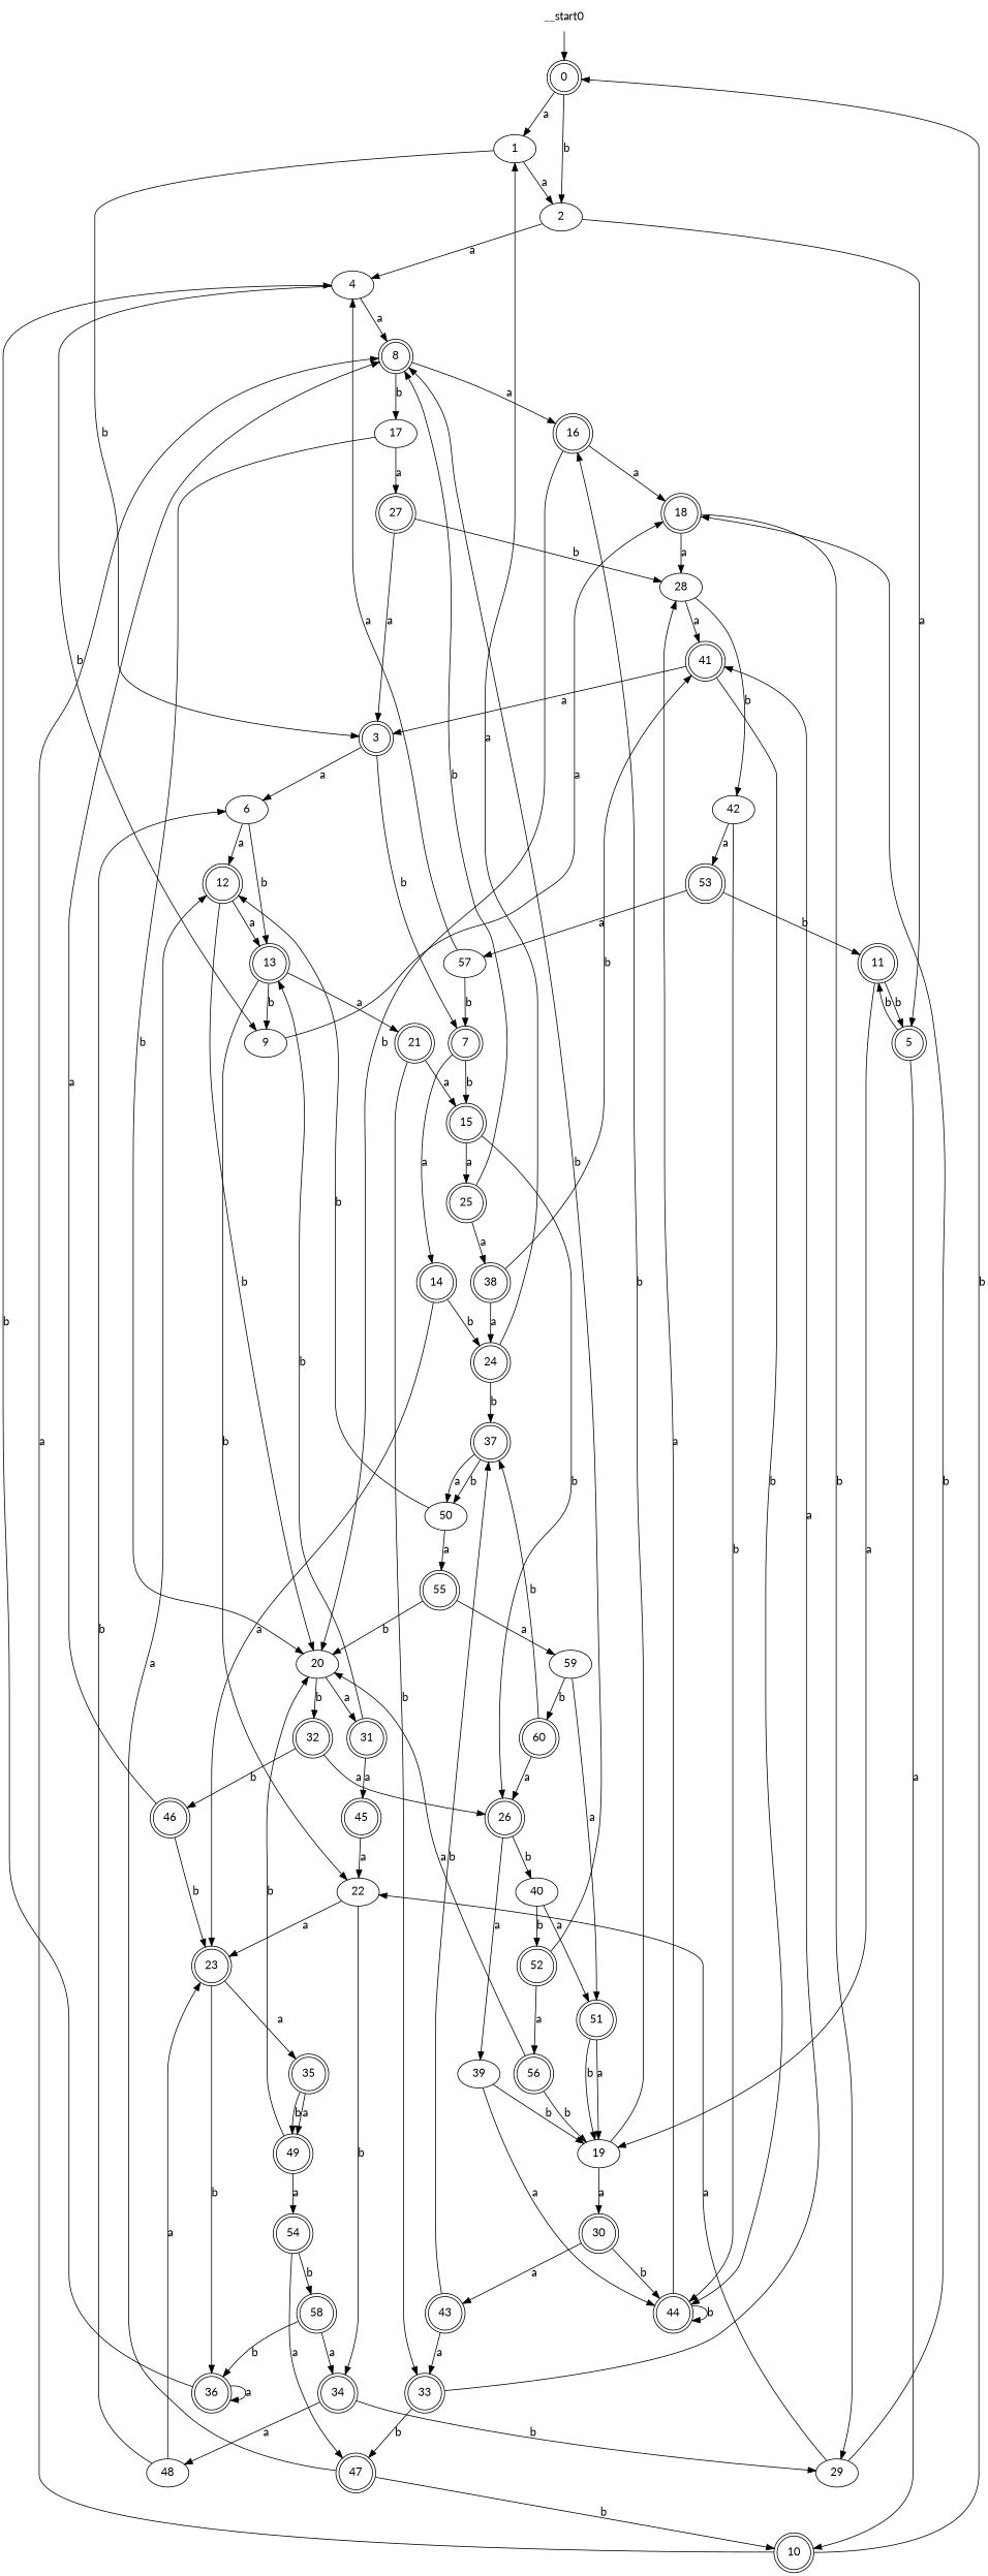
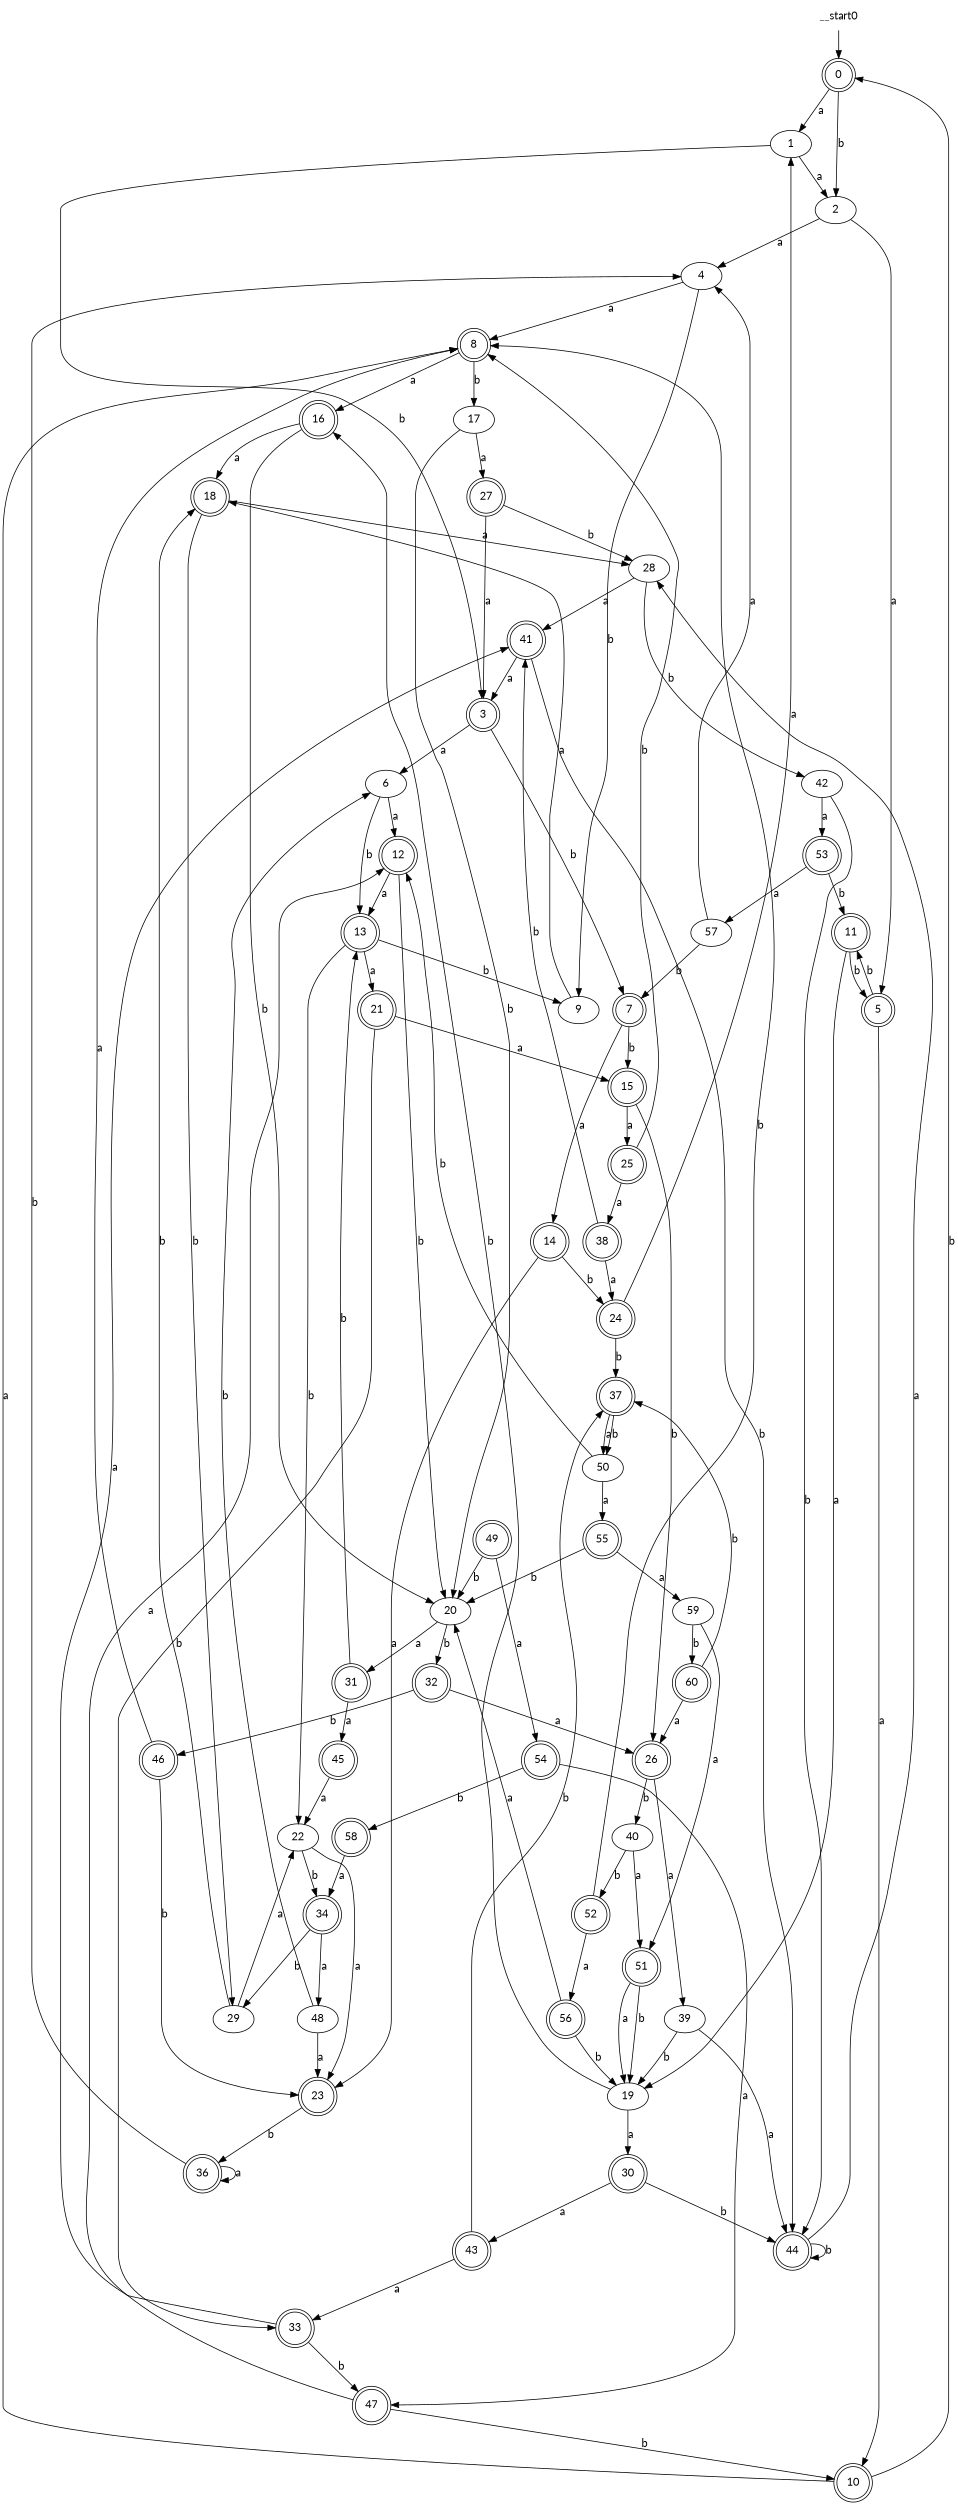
  digraph {
    fontname=Lato
    node [fontname=Lato shape=doublecircle]
    edge [fontname=Lato]
    __start0 [shape=none]
    0
    1 [shape=ellipse]
    2 [shape=""]
    3
    4 [shape=""]
    5
    6 [shape=""]
    7
    8
    9 [shape=""]
    10
    11
    12
    13
    14
    15
    16
    17 [shape=""]
    18
    19 [shape=""]
    20 [shape=""]
    21
    22 [shape=""]
    23
    24
    25
    26
    27
    28 [shape=""]
    29 [shape=""]
    30
    31
    32
    33
    34
-   35
    36
    37
    38
    39 [shape=""]
    40 [shape=""]
    41
    42 [shape=""]
    43
    44
    45
    46
    47
    48 [shape=""]
    49
    50 [shape=""]
    51
    52
    53
    54
    55
    56
    57 [shape=""]
    58
    59 [shape=""]
    60
    __start0 -> 0
    0 -> 1 [label=a]
    0 -> 2 [label=b]
    1 -> 2 [label=a]
    1 -> 3 [label=b]
    2 -> 4 [label=a]
    2 -> 5 [label=a]
    3 -> 6 [label=a]
    3 -> 7 [label=b]
    4 -> 8 [label=a]
    4 -> 9 [label=b]
    5 -> 10 [label=a]
    5 -> 11 [label=b]
    6 -> 12 [label=a]
    6 -> 13 [label=b]
    7 -> 14 [label=a]
    7 -> 15 [label=b]
    8 -> 16 [label=a]
    8 -> 17 [label=b]
    9 -> 18 [label=a]
    10 -> 0 [label=b]
    10 -> 8 [label=a]
    11 -> 5 [label=b]
    11 -> 19 [label=a]
    12 -> 13 [label=a]
    12 -> 20 [label=b]
    13 -> 9 [label=b]
    13 -> 21 [label=a]
    13 -> 22 [label=b]
    14 -> 23 [label=a]
    14 -> 24 [label=b]
    15 -> 25 [label=a]
    15 -> 26 [label=b]
    16 -> 18 [label=a]
    16 -> 20 [label=b]
    17 -> 20 [label=b]
    17 -> 27 [label=a]
    18 -> 28 [label=a]
    18 -> 29 [label=b]
    19 -> 16 [label=b]
    19 -> 30 [label=a]
    20 -> 31 [label=a]
    20 -> 32 [label=b]
    21 -> 15 [label=a]
    21 -> 33 [label=b]
    22 -> 23 [label=a]
    22 -> 34 [label=b]
-   23 -> 35 [label=a]
    23 -> 36 [label=b]
    24 -> 1 [label=a]
    24 -> 37 [label=b]
    25 -> 8 [label=b]
    25 -> 38 [label=a]
    26 -> 39 [label=a]
    26 -> 40 [label=b]
    27 -> 3 [label=a]
    27 -> 28 [label=b]
    28 -> 41 [label=a]
    28 -> 42 [label=b]
    29 -> 18 [label=b]
    29 -> 22 [label=a]
    30 -> 43 [label=a]
    30 -> 44 [label=b]
    31 -> 13 [label=b]
    31 -> 45 [label=a]
    32 -> 26 [label=a]
    32 -> 46 [label=b]
    33 -> 41 [label=a]
    33 -> 47 [label=b]
    34 -> 29 [label=b]
    34 -> 48 [label=a]
-   35 -> 49 [label=a]
-   35 -> 49 [label=b]
    36 -> 4 [label=b]
    36 -> 36 [label=a]
    37 -> 50 [label=a]
    37 -> 50 [label=b]
    38 -> 24 [label=a]
    38 -> 41 [label=b]
    39 -> 19 [label=b]
    39 -> 44 [label=a]
    40 -> 51 [label=a]
    40 -> 52 [label=b]
    41 -> 3 [label=a]
    41 -> 44 [label=b]
    42 -> 44 [label=b]
    42 -> 53 [label=a]
    43 -> 33 [label=a]
    43 -> 37 [label=b]
    44 -> 28 [label=a]
    44 -> 44 [label=b]
    45 -> 22 [label=a]
    46 -> 8 [label=a]
    46 -> 23 [label=b]
    47 -> 10 [label=b]
    47 -> 12 [label=a]
    48 -> 6 [label=b]
    48 -> 23 [label=a]
    49 -> 20 [label=b]
    49 -> 54 [label=a]
    50 -> 12 [label=b]
    50 -> 55 [label=a]
    51 -> 19 [label=a]
    51 -> 19 [label=b]
    52 -> 8 [label=b]
    52 -> 56 [label=a]
    53 -> 11 [label=b]
    53 -> 57 [label=a]
    54 -> 47 [label=a]
    54 -> 58 [label=b]
    55 -> 20 [label=b]
    55 -> 59 [label=a]
    56 -> 19 [label=b]
    56 -> 20 [label=a]
    57 -> 4 [label=a]
    57 -> 7 [label=b]
    58 -> 34 [label=a]
-   58 -> 36 [label=b]
    59 -> 51 [label=a]
    59 -> 60 [label=b]
    60 -> 26 [label=a]
    60 -> 37 [label=b]
  }
